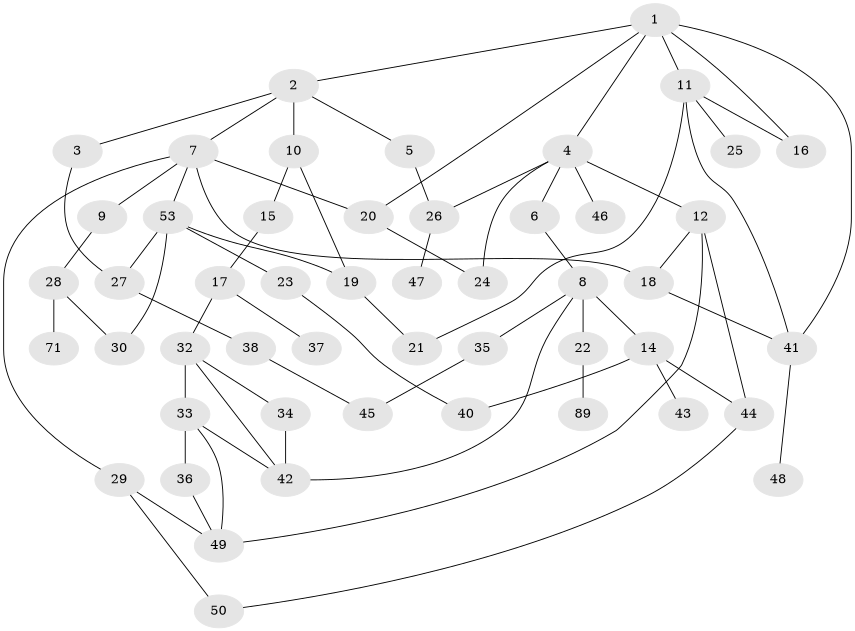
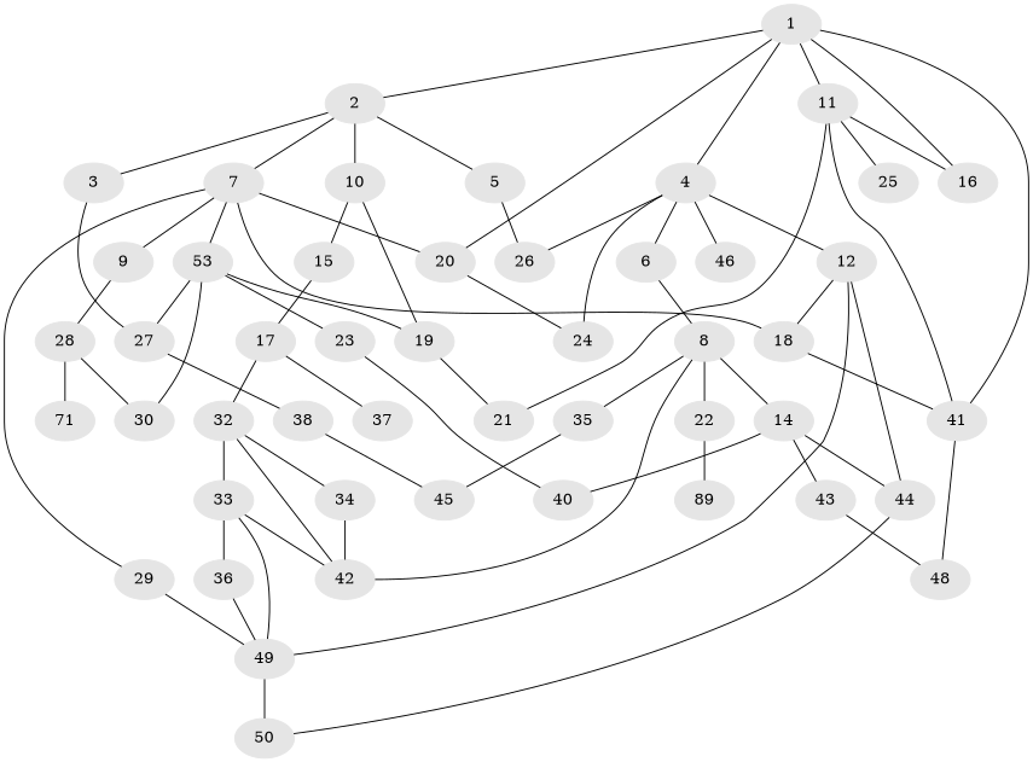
  graph {
    node [color=gray90 style=filled]
    1
    2
    4
    11
    16
    20
    41
    3
    5
    7
    10
    6
    12
    24
    26
    46
    21
    25
    48
    27
    9
    n22 [label=53]
    18
    29
    15
    19
    38
    8
    44
    49
-   47
    14
    22
    35
    42
    28
    23
    30
    40
    43
    n41 [label=89]
    45
    n43 [label=71]
    17
    50
    32
    37
    33
    34
    36
    1 -- 2
    1 -- 4
    1 -- 11
    1 -- 16
    1 -- 20
    1 -- 41
    2 -- 3
    2 -- 5
    2 -- 7
    2 -- 10
    4 -- 6
    4 -- 12
    4 -- 24
    4 -- 26
    4 -- 46
    11 -- 16
    11 -- 41
    11 -- 21
    11 -- 25
    20 -- 24
    41 -- 48
    3 -- 27
    5 -- 26
    7 -- 20
    7 -- 9
    7 -- n22
    7 -- 18
    7 -- 29
    10 -- 15
    10 -- 19
    6 -- 8
    12 -- 18
    12 -- 44
    12 -- 49
-   26 -- 47
    27 -- 38
    9 -- 28
    n22 -- 27
    n22 -- 19
    n22 -- 23
    n22 -- 30
    18 -- 41
    29 -- 49
    15 -- 17
    19 -- 21
    38 -- 45
    8 -- 14
    8 -- 22
    8 -- 35
    8 -- 42
    44 -- 50
-   29 -- 50
+   49 -- 50
    14 -- 44
    14 -- 40
    14 -- 43
    22 -- n41
    35 -- 45
    28 -- 30
    28 -- n43
    23 -- 40
+   43 -- 48
    17 -- 32
    17 -- 37
    32 -- 42
    32 -- 33
    32 -- 34
    33 -- 49
    33 -- 42
    33 -- 36
    34 -- 42
    36 -- 49
  }
